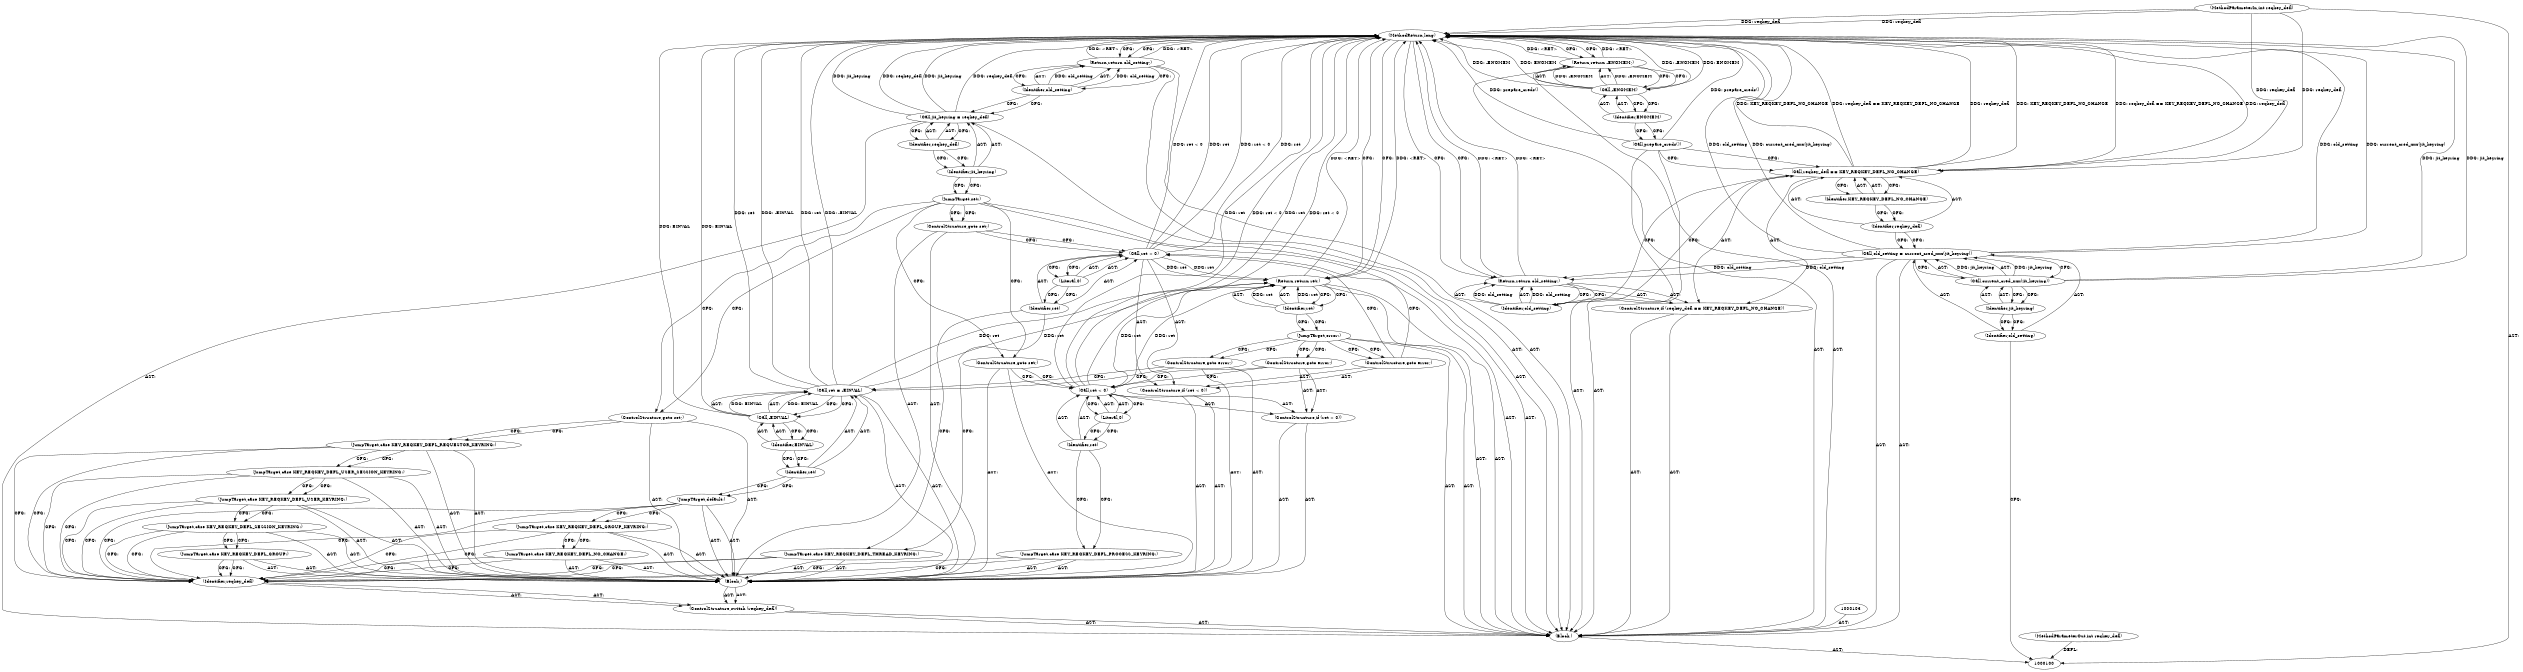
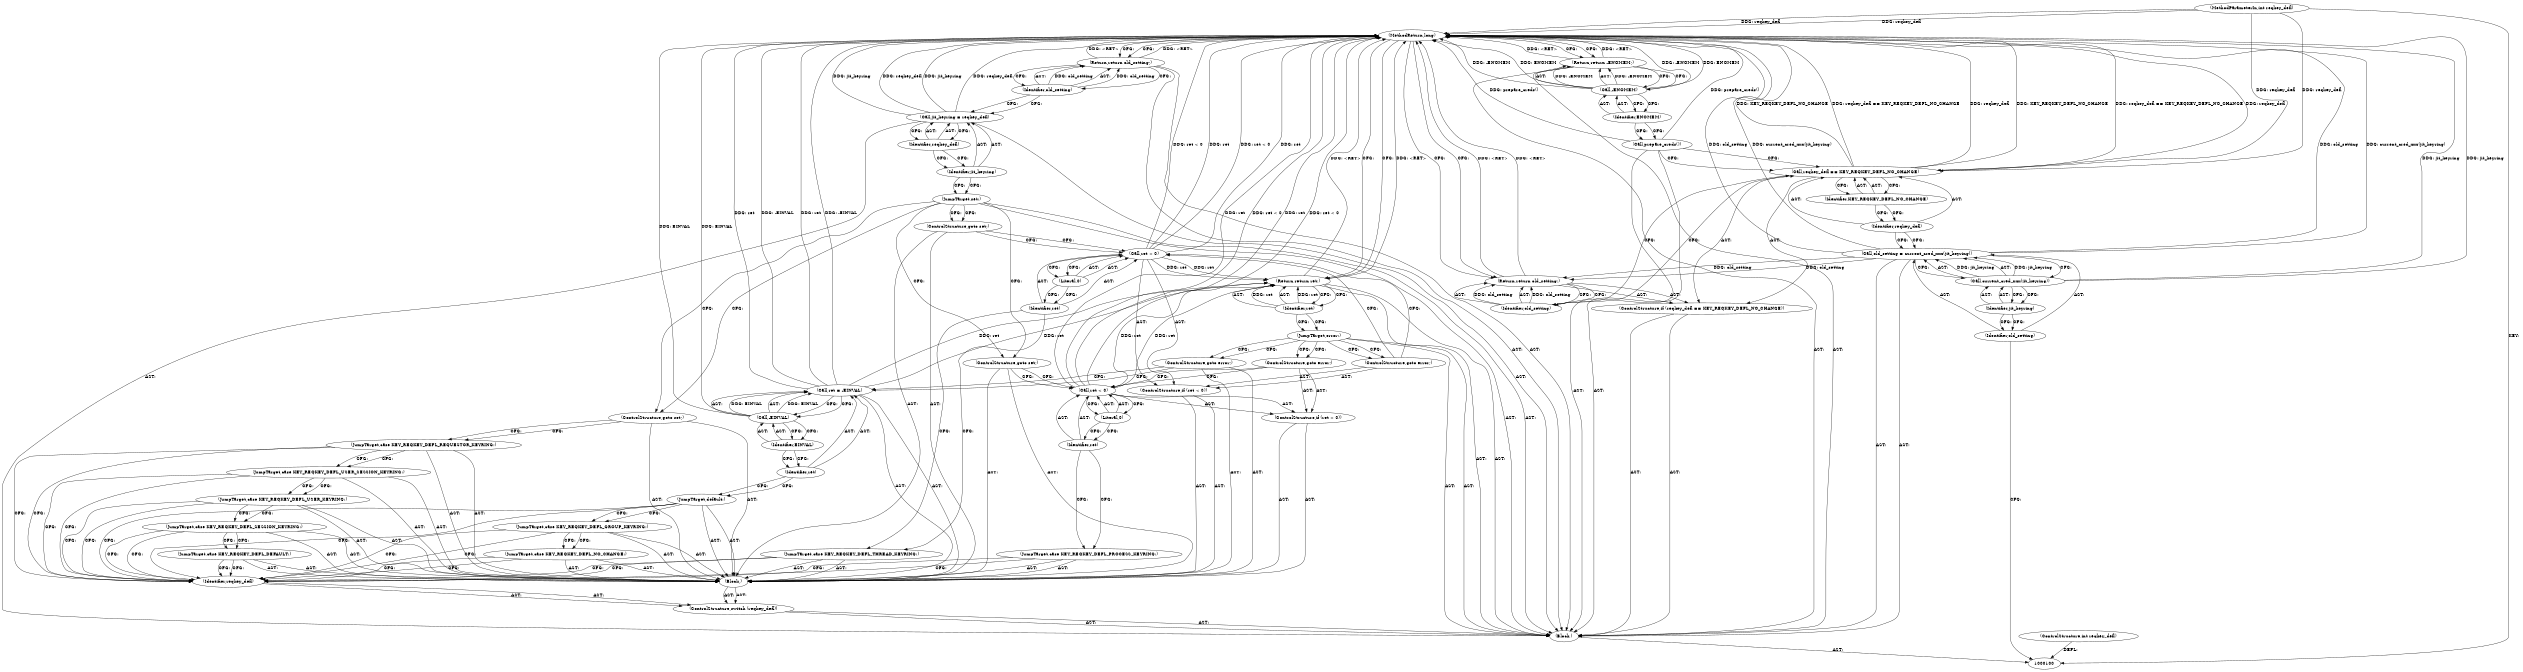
  digraph {
    n1 [label="(MethodReturn,long)"]
    n2 [label="(Return,return -ENOMEM;)"]
    n3 [label="(Return,return old_setting;)"]
    n4 [label="(Return,return ret;)"]
    n5 [label="(Return,return old_setting;)"]
    n6 [label="(Block,)"]
    n7 [label="(Call,-ENOMEM)"]
    n8 [label="(Identifier,old_setting)"]
    n9 [label="(Identifier,ret)"]
    n10 [label="(ControlStructure,if (reqkey_defl == KEY_REQKEY_DEFL_NO_CHANGE))"]
    n11 [label="(Identifier,old_setting)"]
    n12 [label="(MethodParameterIn,int reqkey_defl)"]
    1000100
    n14 [label="(Call,reqkey_defl == KEY_REQKEY_DEFL_NO_CHANGE)"]
    n15 [label="(Identifier,KEY_REQKEY_DEFL_NO_CHANGE)"]
-   n16 [label="(MethodParameterOut,int reqkey_defl)"]
+   n16 [label="(ControlStructure,int reqkey_defl)"]
    n17 [label="(Call,prepare_creds())"]
    n18 [label="(Identifier,ENOMEM)"]
    n19 [label="(ControlStructure,switch (reqkey_defl))"]
    n20 [label="(Block,)"]
    n21 [label="(Identifier,reqkey_defl)"]
    n22 [label="(JumpTarget,case KEY_REQKEY_DEFL_THREAD_KEYRING:)"]
    n23 [label="(Literal,0)"]
    n24 [label="(Call,ret < 0)"]
    n25 [label="(Identifier,ret)"]
    n26 [label="(ControlStructure,if (ret < 0))"]
    n27 [label="(ControlStructure,goto error;)"]
    n28 [label="(ControlStructure,goto set;)"]
    n29 [label="(JumpTarget,case KEY_REQKEY_DEFL_PROCESS_KEYRING:)"]
    n30 [label="(Literal,0)"]
    n31 [label="(Call,ret < 0)"]
    n32 [label="(Identifier,ret)"]
    n33 [label="(ControlStructure,if (ret < 0))"]
    n34 [label="(ControlStructure,goto error;)"]
    n35 [label="(ControlStructure,goto set;)"]
-   n36 [label="(JumpTarget,case KEY_REQKEY_DEFL_GROUP:)"]
+   n36 [label="(JumpTarget,case KEY_REQKEY_DEFL_DEFAULT:)"]
    n37 [label="(JumpTarget,case KEY_REQKEY_DEFL_SESSION_KEYRING:)"]
    n38 [label="(JumpTarget,case KEY_REQKEY_DEFL_USER_KEYRING:)"]
    n39 [label="(JumpTarget,case KEY_REQKEY_DEFL_USER_SESSION_KEYRING:)"]
    n40 [label="(JumpTarget,case KEY_REQKEY_DEFL_REQUESTOR_KEYRING:)"]
    n41 [label="(ControlStructure,goto set;)"]
    n42 [label="(JumpTarget,case KEY_REQKEY_DEFL_NO_CHANGE:)"]
    n43 [label="(JumpTarget,case KEY_REQKEY_DEFL_GROUP_KEYRING:)"]
    n44 [label="(JumpTarget,default:)"]
    n45 [label="(Call,ret = -EINVAL)"]
    n46 [label="(Call,-EINVAL)"]
    n47 [label="(Identifier,EINVAL)"]
    n48 [label="(Identifier,ret)"]
    n49 [label="(ControlStructure,goto error;)"]
    n50 [label="(JumpTarget,set:)"]
    n51 [label="(Identifier,reqkey_defl)"]
    n52 [label="(Call,jit_keyring = reqkey_defl)"]
    n53 [label="(Identifier,jit_keyring)"]
    n54 [label="(JumpTarget,error:)"]
    n55 [label="(Call,old_setting = current_cred_xxx(jit_keyring))"]
    n56 [label="(Call,current_cred_xxx(jit_keyring))"]
    n57 [label="(Identifier,jit_keyring)"]
    n58 [label="(Identifier,old_setting)"]
    n59 [label="(Identifier,reqkey_defl)"]
-   1000103
    n1 -> n2 [label="CFG: "]
    n1 -> n2 [label="CFG: "]
    n1 -> n3 [label="CFG: "]
    n1 -> n3 [label="CFG: "]
    n1 -> n4 [label="CFG: "]
    n1 -> n4 [label="CFG: "]
    n1 -> n5 [label="CFG: "]
    n1 -> n5 [label="CFG: "]
    n2 -> n1 [label="DDG: <RET>"]
    n2 -> n1 [label="DDG: <RET>"]
    n2 -> n6 [label="AST: "]
    n2 -> n6 [label="AST: "]
    n2 -> n7 [label="CFG: "]
    n2 -> n7 [label="CFG: "]
    n3 -> n1 [label="DDG: <RET>"]
    n3 -> n1 [label="DDG: <RET>"]
    n3 -> n6 [label="AST: "]
    n3 -> n6 [label="AST: "]
    n3 -> n8 [label="CFG: "]
    n3 -> n8 [label="CFG: "]
    n4 -> n1 [label="DDG: <RET>"]
    n4 -> n1 [label="DDG: <RET>"]
    n4 -> n6 [label="AST: "]
    n4 -> n6 [label="AST: "]
    n4 -> n9 [label="CFG: "]
    n4 -> n9 [label="CFG: "]
    n5 -> n1 [label="DDG: <RET>"]
    n5 -> n1 [label="DDG: <RET>"]
    n5 -> n10 [label="AST: "]
    n5 -> n10 [label="AST: "]
    n5 -> n11 [label="CFG: "]
    n5 -> n11 [label="CFG: "]
    n6 -> 1000100 [label="AST: "]
    n7 -> n1 [label="DDG: -ENOMEM"]
    n7 -> n1 [label="DDG: ENOMEM"]
    n7 -> n1 [label="DDG: -ENOMEM"]
    n7 -> n1 [label="DDG: ENOMEM"]
    n7 -> n2 [label="AST: "]
    n7 -> n2 [label="DDG: -ENOMEM"]
    n7 -> n2 [label="AST: "]
    n7 -> n2 [label="DDG: -ENOMEM"]
    n7 -> n18 [label="CFG: "]
    n7 -> n18 [label="CFG: "]
    n8 -> n3 [label="AST: "]
    n8 -> n3 [label="DDG: old_setting"]
    n8 -> n3 [label="AST: "]
    n8 -> n3 [label="DDG: old_setting"]
    n8 -> n52 [label="CFG: "]
    n8 -> n52 [label="CFG: "]
    n9 -> n4 [label="AST: "]
    n9 -> n4 [label="DDG: ret"]
    n9 -> n4 [label="AST: "]
    n9 -> n4 [label="DDG: ret"]
    n9 -> n54 [label="CFG: "]
    n9 -> n54 [label="CFG: "]
    n10 -> n6 [label="AST: "]
    n10 -> n6 [label="AST: "]
    n11 -> n5 [label="AST: "]
    n11 -> n5 [label="DDG: old_setting"]
    n11 -> n5 [label="AST: "]
    n11 -> n5 [label="DDG: old_setting"]
    n11 -> n14 [label="CFG: "]
    n11 -> n14 [label="CFG: "]
    n12 -> n1 [label="DDG: reqkey_defl"]
    n12 -> n1 [label="DDG: reqkey_defl"]
-   n12 -> 1000100 [label="AST: "]
+   n12 -> 1000100 [label="KEY: "]
    n12 -> n14 [label="DDG: reqkey_defl"]
    n12 -> n14 [label="DDG: reqkey_defl"]
    n14 -> n1 [label="DDG: KEY_REQKEY_DEFL_NO_CHANGE"]
    n14 -> n1 [label="DDG: reqkey_defl == KEY_REQKEY_DEFL_NO_CHANGE"]
    n14 -> n1 [label="DDG: reqkey_defl"]
    n14 -> n1 [label="DDG: KEY_REQKEY_DEFL_NO_CHANGE"]
    n14 -> n1 [label="DDG: reqkey_defl == KEY_REQKEY_DEFL_NO_CHANGE"]
    n14 -> n1 [label="DDG: reqkey_defl"]
    n14 -> n10 [label="AST: "]
    n14 -> n10 [label="AST: "]
    n14 -> n15 [label="CFG: "]
    n14 -> n15 [label="CFG: "]
    n15 -> n14 [label="AST: "]
    n15 -> n14 [label="AST: "]
    n15 -> n59 [label="CFG: "]
    n15 -> n59 [label="CFG: "]
    n16 -> 1000100 [label="DEFL: "]
    n17 -> n1 [label="DDG: prepare_creds()"]
    n17 -> n1 [label="DDG: prepare_creds()"]
    n17 -> n6 [label="AST: "]
    n17 -> n6 [label="AST: "]
    n17 -> n14 [label="CFG: "]
    n17 -> n14 [label="CFG: "]
    n18 -> n7 [label="AST: "]
    n18 -> n7 [label="AST: "]
    n18 -> n17 [label="CFG: "]
    n18 -> n17 [label="CFG: "]
    n19 -> n6 [label="AST: "]
    n19 -> n6 [label="AST: "]
    n20 -> n19 [label="AST: "]
    n20 -> n19 [label="AST: "]
    n21 -> n19 [label="AST: "]
    n21 -> n19 [label="AST: "]
    n22 -> n20 [label="AST: "]
    n22 -> n20 [label="AST: "]
    n22 -> n21 [label="CFG: "]
    n22 -> n21 [label="CFG: "]
    n23 -> n24 [label="AST: "]
    n23 -> n24 [label="AST: "]
    n23 -> n25 [label="CFG: "]
    n23 -> n25 [label="CFG: "]
    n24 -> n1 [label="DDG: ret"]
    n24 -> n1 [label="DDG: ret < 0"]
    n24 -> n1 [label="DDG: ret"]
    n24 -> n1 [label="DDG: ret < 0"]
    n24 -> n4 [label="DDG: ret"]
    n24 -> n4 [label="DDG: ret"]
    n24 -> n23 [label="CFG: "]
    n24 -> n23 [label="CFG: "]
    n24 -> n26 [label="AST: "]
    n24 -> n26 [label="AST: "]
    n25 -> n22 [label="CFG: "]
    n25 -> n22 [label="CFG: "]
    n25 -> n24 [label="AST: "]
    n25 -> n24 [label="AST: "]
    n26 -> n20 [label="AST: "]
    n26 -> n20 [label="AST: "]
    n27 -> n24 [label="CFG: "]
    n27 -> n24 [label="CFG: "]
    n27 -> n26 [label="AST: "]
    n27 -> n26 [label="AST: "]
    n28 -> n20 [label="AST: "]
    n28 -> n20 [label="AST: "]
    n28 -> n24 [label="CFG: "]
    n28 -> n24 [label="CFG: "]
    n29 -> n20 [label="AST: "]
    n29 -> n20 [label="AST: "]
    n29 -> n21 [label="CFG: "]
    n29 -> n21 [label="CFG: "]
    n30 -> n31 [label="AST: "]
    n30 -> n31 [label="AST: "]
    n30 -> n32 [label="CFG: "]
    n30 -> n32 [label="CFG: "]
    n31 -> n1 [label="DDG: ret"]
    n31 -> n1 [label="DDG: ret < 0"]
    n31 -> n1 [label="DDG: ret"]
    n31 -> n1 [label="DDG: ret < 0"]
    n31 -> n4 [label="DDG: ret"]
    n31 -> n4 [label="DDG: ret"]
    n31 -> n30 [label="CFG: "]
    n31 -> n30 [label="CFG: "]
    n31 -> n33 [label="AST: "]
    n31 -> n33 [label="AST: "]
    n32 -> n29 [label="CFG: "]
    n32 -> n29 [label="CFG: "]
    n32 -> n31 [label="AST: "]
    n32 -> n31 [label="AST: "]
    n33 -> n20 [label="AST: "]
    n33 -> n20 [label="AST: "]
    n34 -> n31 [label="CFG: "]
    n34 -> n31 [label="CFG: "]
    n34 -> n33 [label="AST: "]
    n34 -> n33 [label="AST: "]
    n35 -> n20 [label="AST: "]
    n35 -> n20 [label="AST: "]
    n35 -> n31 [label="CFG: "]
    n35 -> n31 [label="CFG: "]
    n36 -> n20 [label="AST: "]
    n36 -> n20 [label="AST: "]
    n36 -> n21 [label="CFG: "]
    n36 -> n21 [label="CFG: "]
    n37 -> n20 [label="AST: "]
    n37 -> n20 [label="AST: "]
    n37 -> n21 [label="CFG: "]
    n37 -> n21 [label="CFG: "]
    n37 -> n36 [label="CFG: "]
    n37 -> n36 [label="CFG: "]
    n38 -> n20 [label="AST: "]
    n38 -> n20 [label="AST: "]
    n38 -> n21 [label="CFG: "]
    n38 -> n21 [label="CFG: "]
    n38 -> n37 [label="CFG: "]
    n38 -> n37 [label="CFG: "]
    n39 -> n20 [label="AST: "]
    n39 -> n20 [label="AST: "]
    n39 -> n21 [label="CFG: "]
    n39 -> n21 [label="CFG: "]
    n39 -> n38 [label="CFG: "]
    n39 -> n38 [label="CFG: "]
    n40 -> n20 [label="AST: "]
    n40 -> n20 [label="AST: "]
    n40 -> n21 [label="CFG: "]
    n40 -> n21 [label="CFG: "]
    n40 -> n39 [label="CFG: "]
    n40 -> n39 [label="CFG: "]
    n41 -> n20 [label="AST: "]
    n41 -> n20 [label="AST: "]
    n41 -> n40 [label="CFG: "]
    n41 -> n40 [label="CFG: "]
    n42 -> n20 [label="AST: "]
    n42 -> n20 [label="AST: "]
    n42 -> n21 [label="CFG: "]
    n42 -> n21 [label="CFG: "]
    n43 -> n20 [label="AST: "]
    n43 -> n20 [label="AST: "]
    n43 -> n21 [label="CFG: "]
    n43 -> n21 [label="CFG: "]
    n43 -> n42 [label="CFG: "]
    n43 -> n42 [label="CFG: "]
    n44 -> n20 [label="AST: "]
    n44 -> n20 [label="AST: "]
    n44 -> n21 [label="CFG: "]
    n44 -> n21 [label="CFG: "]
    n44 -> n43 [label="CFG: "]
    n44 -> n43 [label="CFG: "]
    n45 -> n1 [label="DDG: ret"]
    n45 -> n1 [label="DDG: -EINVAL"]
    n45 -> n1 [label="DDG: ret"]
    n45 -> n1 [label="DDG: -EINVAL"]
    n45 -> n4 [label="DDG: ret"]
    n45 -> n4 [label="DDG: ret"]
    n45 -> n20 [label="AST: "]
    n45 -> n20 [label="AST: "]
    n45 -> n46 [label="CFG: "]
    n45 -> n46 [label="CFG: "]
    n46 -> n1 [label="DDG: EINVAL"]
    n46 -> n1 [label="DDG: EINVAL"]
    n46 -> n45 [label="AST: "]
    n46 -> n45 [label="DDG: EINVAL"]
    n46 -> n45 [label="AST: "]
    n46 -> n45 [label="DDG: EINVAL"]
    n46 -> n47 [label="CFG: "]
    n46 -> n47 [label="CFG: "]
    n47 -> n46 [label="AST: "]
    n47 -> n46 [label="AST: "]
    n47 -> n48 [label="CFG: "]
    n47 -> n48 [label="CFG: "]
    n48 -> n44 [label="CFG: "]
    n48 -> n44 [label="CFG: "]
    n48 -> n45 [label="AST: "]
    n48 -> n45 [label="AST: "]
    n49 -> n20 [label="AST: "]
    n49 -> n20 [label="AST: "]
    n49 -> n45 [label="CFG: "]
    n49 -> n45 [label="CFG: "]
    n50 -> n6 [label="AST: "]
    n50 -> n6 [label="AST: "]
    n50 -> n28 [label="CFG: "]
    n50 -> n28 [label="CFG: "]
    n50 -> n35 [label="CFG: "]
    n50 -> n35 [label="CFG: "]
    n50 -> n41 [label="CFG: "]
    n50 -> n41 [label="CFG: "]
    n51 -> n52 [label="AST: "]
    n51 -> n52 [label="AST: "]
    n51 -> n53 [label="CFG: "]
    n51 -> n53 [label="CFG: "]
    n52 -> n1 [label="DDG: jit_keyring"]
    n52 -> n1 [label="DDG: reqkey_defl"]
    n52 -> n1 [label="DDG: jit_keyring"]
    n52 -> n1 [label="DDG: reqkey_defl"]
    n52 -> n6 [label="AST: "]
    n52 -> n6 [label="AST: "]
    n52 -> n51 [label="CFG: "]
    n52 -> n51 [label="CFG: "]
    n53 -> n50 [label="CFG: "]
    n53 -> n50 [label="CFG: "]
    n53 -> n52 [label="AST: "]
    n53 -> n52 [label="AST: "]
    n54 -> n6 [label="AST: "]
    n54 -> n6 [label="AST: "]
    n54 -> n27 [label="CFG: "]
    n54 -> n27 [label="CFG: "]
    n54 -> n34 [label="CFG: "]
    n54 -> n34 [label="CFG: "]
    n54 -> n49 [label="CFG: "]
    n54 -> n49 [label="CFG: "]
    n55 -> n1 [label="DDG: old_setting"]
    n55 -> n1 [label="DDG: current_cred_xxx(jit_keyring)"]
    n55 -> n1 [label="DDG: old_setting"]
    n55 -> n1 [label="DDG: current_cred_xxx(jit_keyring)"]
    n55 -> n5 [label="DDG: old_setting"]
    n55 -> n5 [label="DDG: old_setting"]
    n55 -> n6 [label="AST: "]
    n55 -> n6 [label="AST: "]
    n55 -> n56 [label="CFG: "]
    n55 -> n56 [label="CFG: "]
    n56 -> n1 [label="DDG: jit_keyring"]
    n56 -> n1 [label="DDG: jit_keyring"]
    n56 -> n55 [label="AST: "]
    n56 -> n55 [label="DDG: jit_keyring"]
    n56 -> n55 [label="AST: "]
    n56 -> n55 [label="DDG: jit_keyring"]
    n56 -> n57 [label="CFG: "]
    n56 -> n57 [label="CFG: "]
    n57 -> n56 [label="AST: "]
    n57 -> n56 [label="AST: "]
    n57 -> n58 [label="CFG: "]
    n57 -> n58 [label="CFG: "]
    n58 -> 1000100 [label="CFG: "]
    n58 -> n55 [label="AST: "]
    n58 -> n55 [label="AST: "]
    n59 -> n14 [label="AST: "]
    n59 -> n14 [label="AST: "]
    n59 -> n55 [label="CFG: "]
    n59 -> n55 [label="CFG: "]
-   1000103 -> n6 [label="AST: "]
  }
